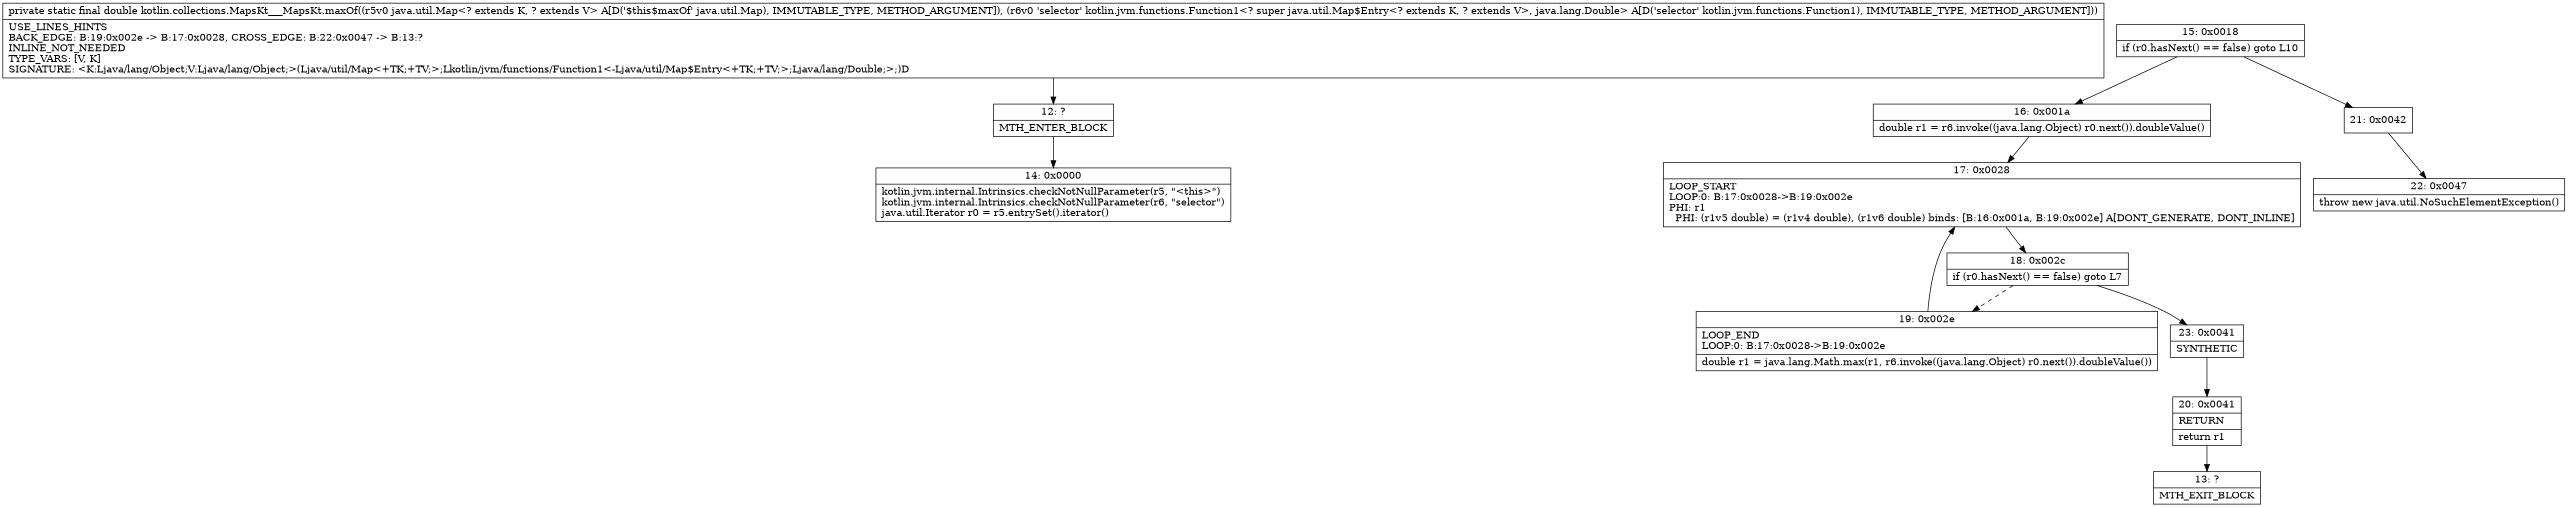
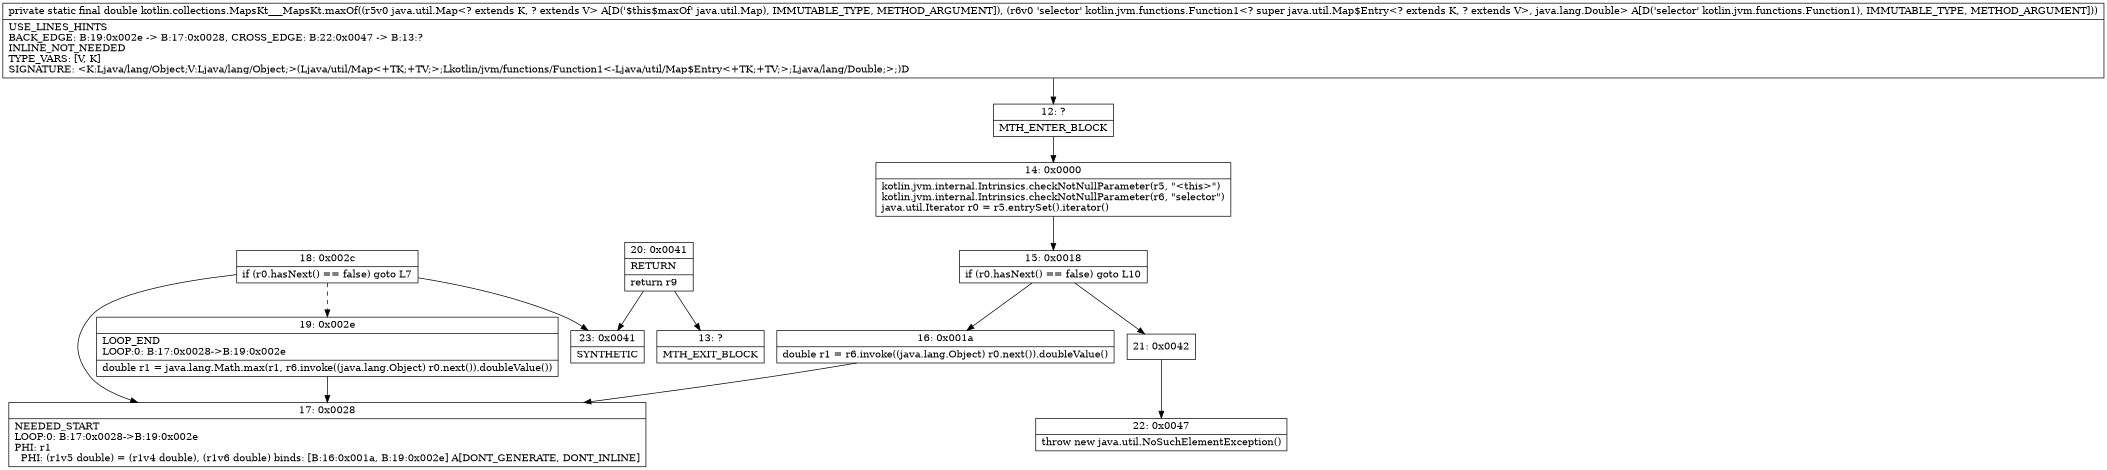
  digraph {
    node [shape=record]
    n1 [label="{12\:\ ?|MTH_ENTER_BLOCK\l}"]
    n2 [label="{14\:\ 0x0000|kotlin.jvm.internal.Intrinsics.checkNotNullParameter(r5, \"\<this\>\")\lkotlin.jvm.internal.Intrinsics.checkNotNullParameter(r6, \"selector\")\ljava.util.Iterator r0 = r5.entrySet().iterator()\l}"]
    n3 [label="{15\:\ 0x0018|if (r0.hasNext() == false) goto L10\l}"]
    n4 [label="{16\:\ 0x001a|double r1 = r6.invoke((java.lang.Object) r0.next()).doubleValue()\l}"]
    n5 [label="{21\:\ 0x0042}"]
-   n6 [label="{17\:\ 0x0028|LOOP_START\lLOOP:0: B:17:0x0028\-\>B:19:0x002e\lPHI: r1 \l  PHI: (r1v5 double) = (r1v4 double), (r1v6 double) binds: [B:16:0x001a, B:19:0x002e] A[DONT_GENERATE, DONT_INLINE]\l}"]
+   n6 [label="{17\:\ 0x0028|NEEDED_START\lLOOP:0: B:17:0x0028\-\>B:19:0x002e\lPHI: r1 \l  PHI: (r1v5 double) = (r1v4 double), (r1v6 double) binds: [B:16:0x001a, B:19:0x002e] A[DONT_GENERATE, DONT_INLINE]\l}"]
    n7 [label="{22\:\ 0x0047|throw new java.util.NoSuchElementException()\l}"]
    n8 [label="{18\:\ 0x002c|if (r0.hasNext() == false) goto L7\l}"]
    n9 [label="{19\:\ 0x002e|LOOP_END\lLOOP:0: B:17:0x0028\-\>B:19:0x002e\l|double r1 = java.lang.Math.max(r1, r6.invoke((java.lang.Object) r0.next()).doubleValue())\l}"]
    n10 [label="{23\:\ 0x0041|SYNTHETIC\l}"]
-   n11 [label="{20\:\ 0x0041|RETURN\l|return r1\l}"]
+   n11 [label="{20\:\ 0x0041|RETURN\l|return r9\l}"]
    n12 [label="{13\:\ ?|MTH_EXIT_BLOCK\l}"]
    n13 [label="{private static final double kotlin.collections.MapsKt___MapsKt.maxOf((r5v0 java.util.Map\<? extends K, ? extends V\> A[D('$this$maxOf' java.util.Map), IMMUTABLE_TYPE, METHOD_ARGUMENT]), (r6v0 'selector' kotlin.jvm.functions.Function1\<? super java.util.Map$Entry\<? extends K, ? extends V\>, java.lang.Double\> A[D('selector' kotlin.jvm.functions.Function1), IMMUTABLE_TYPE, METHOD_ARGUMENT]))  | USE_LINES_HINTS\lBACK_EDGE: B:19:0x002e \-\> B:17:0x0028, CROSS_EDGE: B:22:0x0047 \-\> B:13:?\lINLINE_NOT_NEEDED\lTYPE_VARS: [V, K]\lSIGNATURE: \<K:Ljava\/lang\/Object;V:Ljava\/lang\/Object;\>(Ljava\/util\/Map\<+TK;+TV;\>;Lkotlin\/jvm\/functions\/Function1\<\-Ljava\/util\/Map$Entry\<+TK;+TV;\>;Ljava\/lang\/Double;\>;)D\l}"]
    n1 -> n2
+   n2 -> n3
    n3 -> n4 [style=solid]
    n3 -> n5
    n4 -> n6
    n5 -> n7
-   n6 -> n8
+   n8 -> n6
    n8 -> n9 [style=dashed]
    n8 -> n10
    n9 -> n6
-   n10 -> n11
+   n11 -> n10
    n11 -> n12
    n13 -> n1
  }
